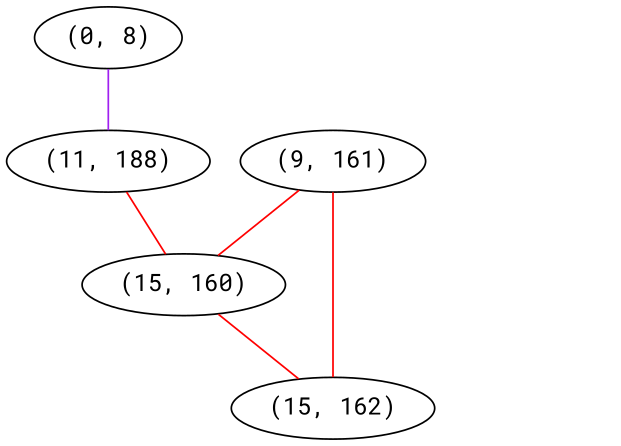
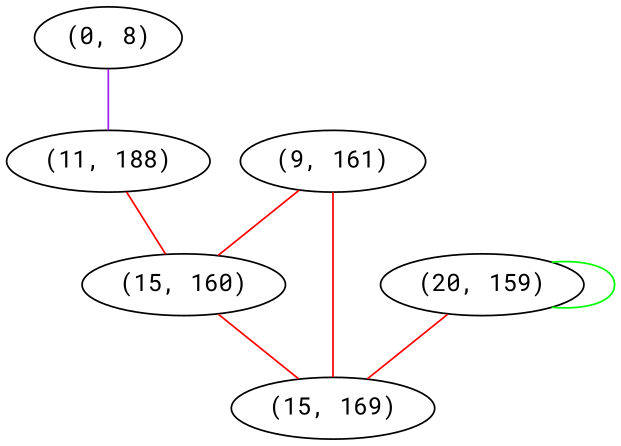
  graph {
    fontname="Roboto Mono"
    node [fontname="Roboto Mono"]
    edge [color=red fontname="Roboto Mono" weight=1]
    n1 [label="(0, 8)"]
    n2 [label="(11, 188)"]
    "(15, 160)"
    "(9, 161)"
-   "(15, 162)"
+   "(15, 162)" [label="(15, 169)"]
+   "(20, 159)"
    n1 -- n2 [color=purple weight=4]
    n2 -- "(15, 160)"
    "(15, 160)" -- "(15, 162)"
    "(9, 161)" -- "(15, 160)"
    "(9, 161)" -- "(15, 162)"
+   "(20, 159)" -- "(15, 162)"
+   "(20, 159)" -- "(20, 159)" [color=green weight=2]
  }
